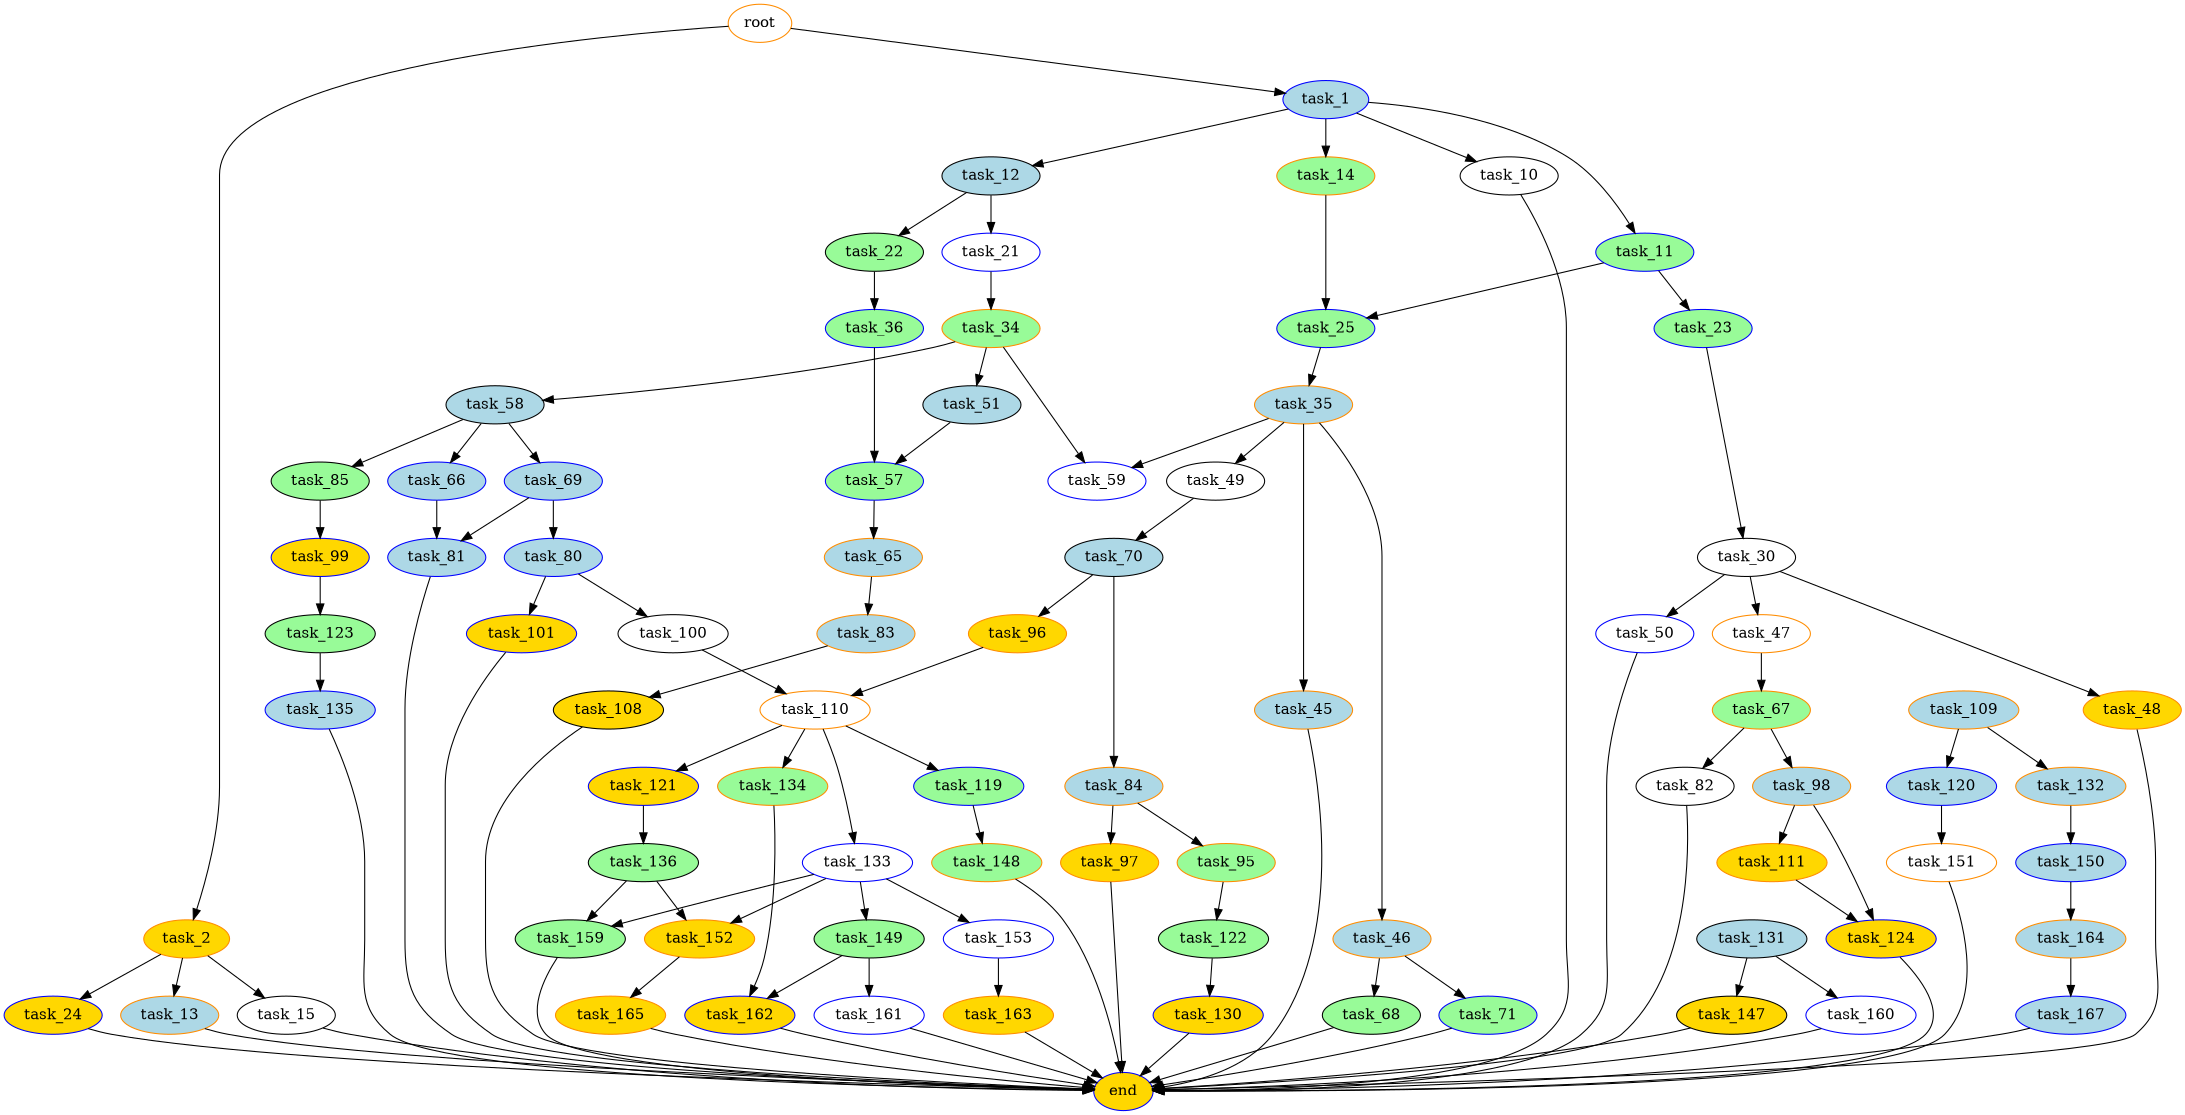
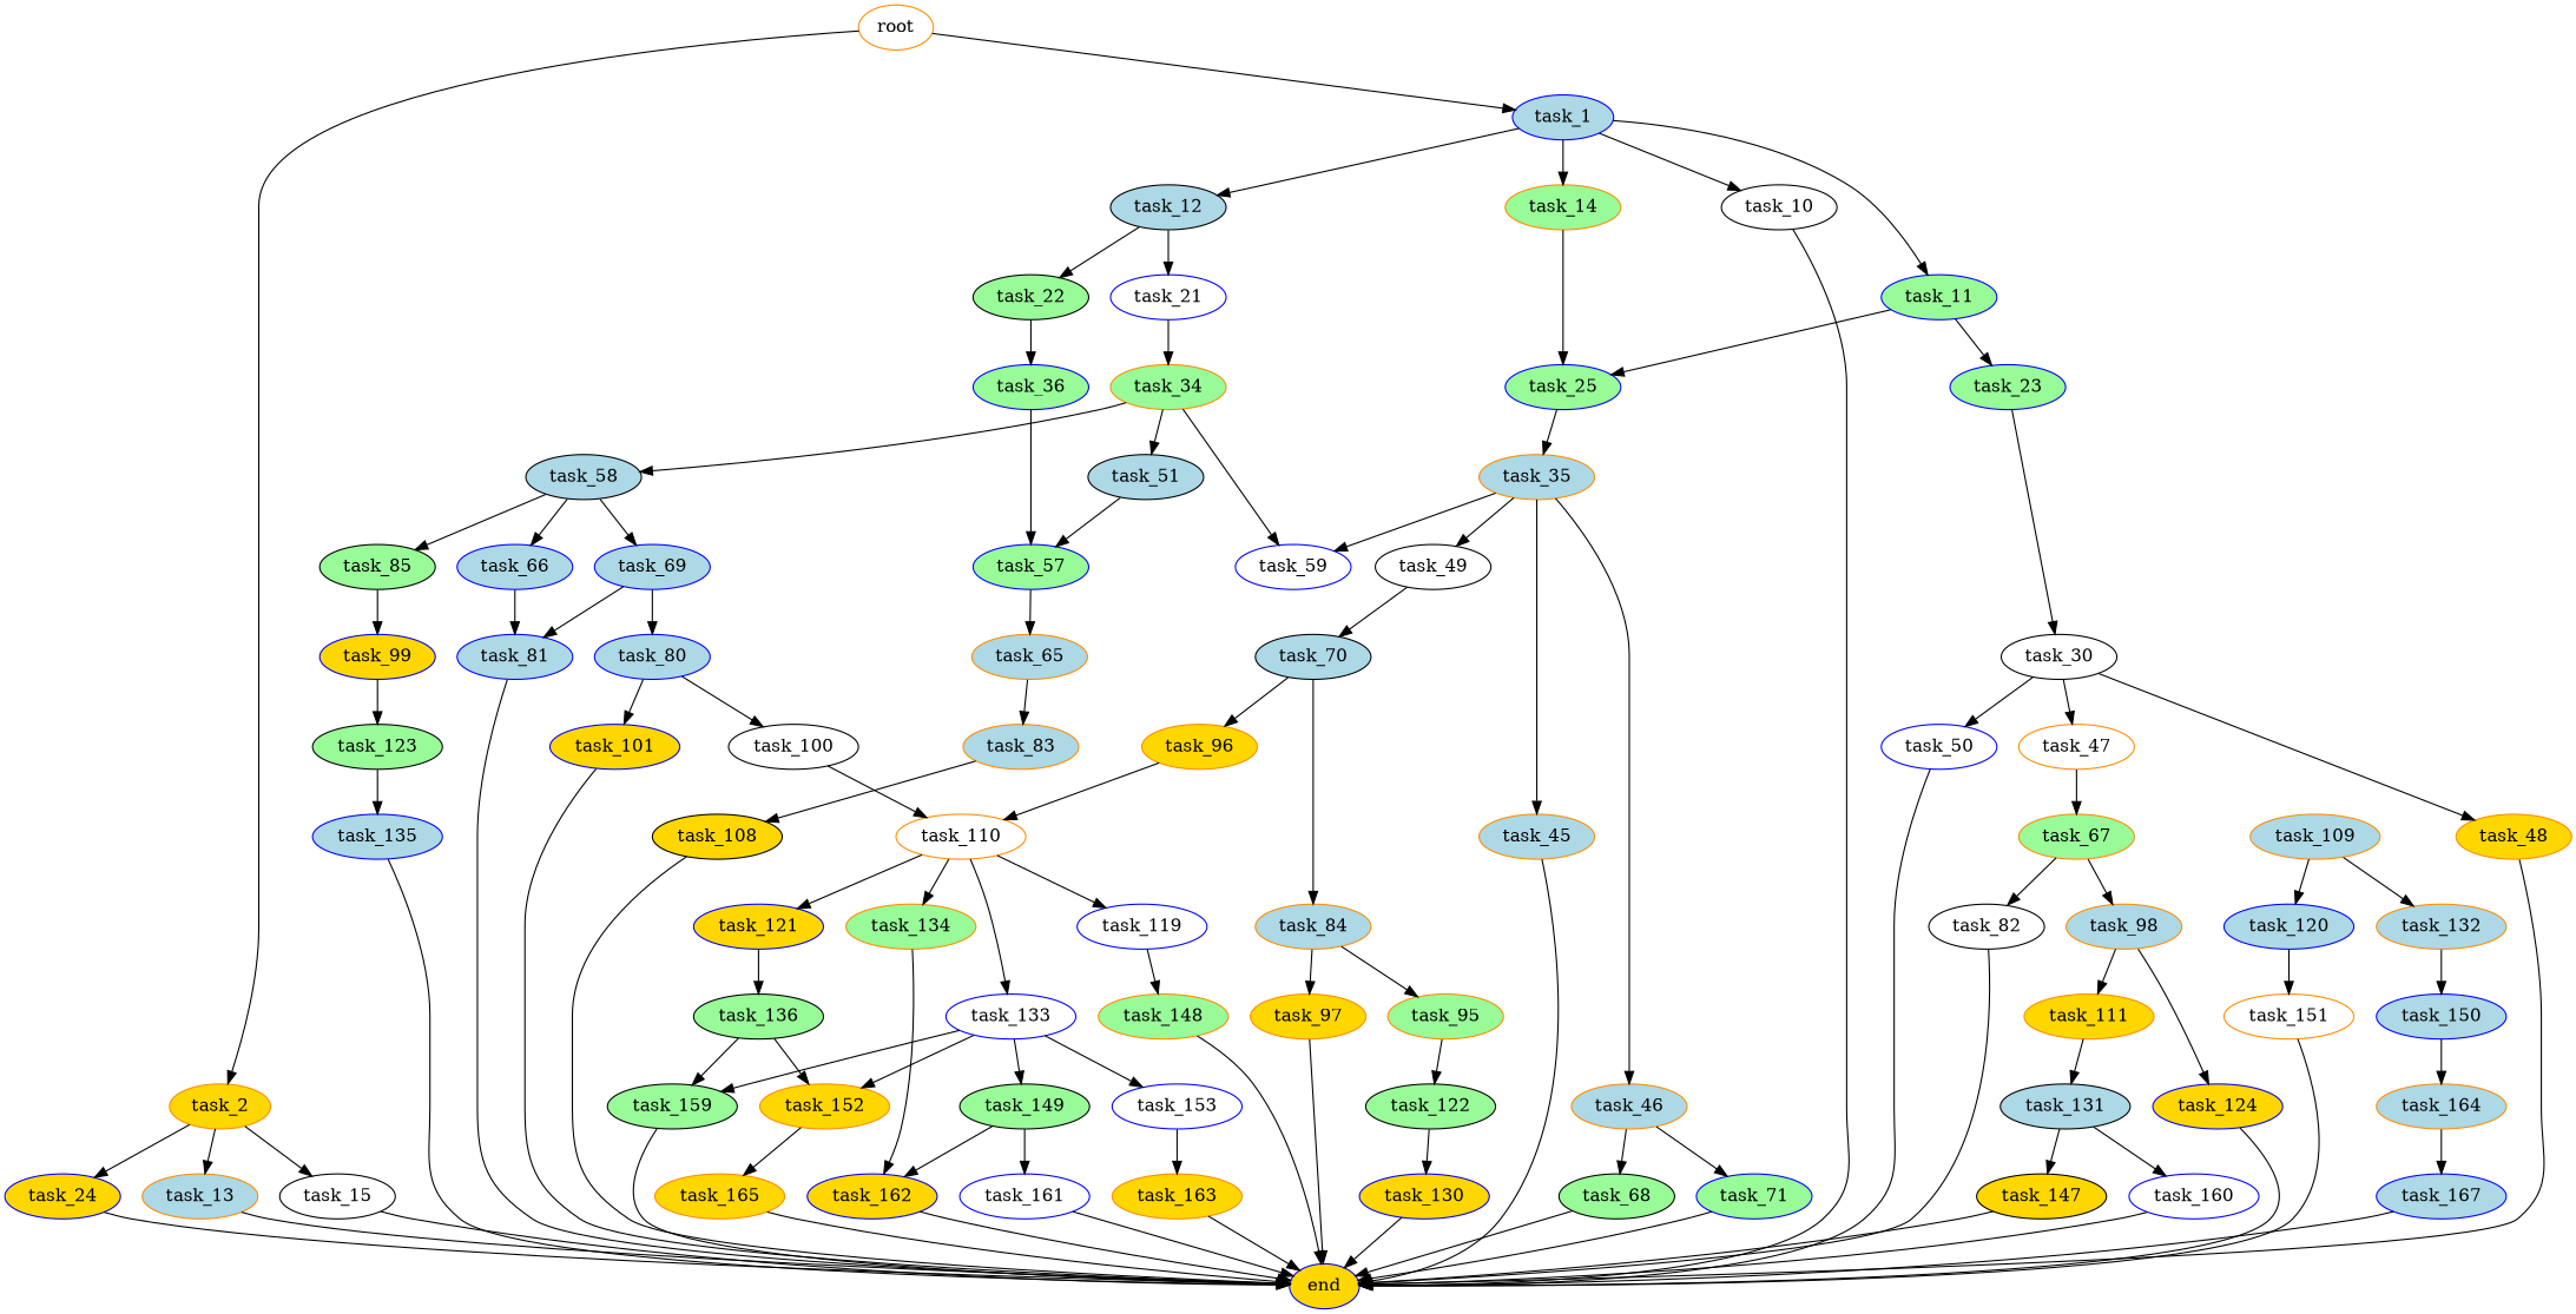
  digraph {
    fontname="DejaVu Serif"
    node [color=blue fillcolor=lightblue fontname="DejaVu Serif" style=filled]
    edge [fontname="DejaVu Serif"]
    root [color=darkorange fillcolor=white]
    task_1
    task_2 [color=darkorange fillcolor=gold]
    task_10 [color=black fillcolor=white]
    task_11 [fillcolor=palegreen]
    task_12 [color=black]
    task_14 [color=darkorange fillcolor=palegreen]
    task_13 [color=darkorange]
    task_15 [color=black fillcolor=white]
    task_24 [fillcolor=gold]
    end [fillcolor=gold]
    task_23 [fillcolor=palegreen]
    task_25 [fillcolor=palegreen]
    task_21 [fillcolor=white]
    task_22 [color=black fillcolor=palegreen]
    task_30 [color=black fillcolor=white]
    task_35 [color=darkorange]
    task_34 [color=darkorange fillcolor=palegreen]
    task_36 [fillcolor=palegreen]
    task_47 [color=darkorange fillcolor=white]
    task_48 [color=darkorange fillcolor=gold]
    task_50 [fillcolor=white]
    task_59 [fillcolor=white]
    task_45 [color=darkorange]
    task_46 [color=darkorange]
    task_49 [color=black fillcolor=white]
    task_51 [color=black]
    task_58 [color=black]
    task_57 [fillcolor=palegreen]
    task_66
    task_69
    task_85 [color=black fillcolor=palegreen]
    task_65 [color=darkorange]
    task_67 [color=darkorange fillcolor=palegreen]
    task_68 [color=black fillcolor=palegreen]
    task_71 [fillcolor=palegreen]
    task_70 [color=black]
    task_82 [color=black fillcolor=white]
    task_98 [color=darkorange]
    task_81
    task_80
    task_99 [fillcolor=gold]
    task_84 [color=darkorange]
    task_96 [color=darkorange fillcolor=gold]
    task_83 [color=darkorange]
    task_111 [color=darkorange fillcolor=gold]
    task_124 [fillcolor=gold]
    task_95 [color=darkorange fillcolor=palegreen]
    task_97 [color=darkorange fillcolor=gold]
    task_110 [color=darkorange fillcolor=white]
    task_108 [color=black fillcolor=gold]
    task_100 [color=black fillcolor=white]
    task_101 [fillcolor=gold]
    task_123 [color=black fillcolor=palegreen]
    task_109 [color=darkorange]
    task_120
    task_132 [color=darkorange]
    task_131 [color=black]
    task_122 [color=black fillcolor=palegreen]
-   task_119 [fillcolor=palegreen]
+   task_119 [fillcolor=white]
    task_121 [fillcolor=gold]
    task_133 [fillcolor=white]
    task_134 [color=darkorange fillcolor=palegreen]
    task_130 [fillcolor=gold]
    task_135
    task_151 [color=darkorange fillcolor=white]
    task_150
    task_148 [color=darkorange fillcolor=palegreen]
    task_136 [color=black fillcolor=palegreen]
    task_149 [color=black fillcolor=palegreen]
    task_152 [color=darkorange fillcolor=gold]
    task_153 [fillcolor=white]
    task_159 [color=black fillcolor=palegreen]
    task_162 [fillcolor=gold]
    task_147 [color=black fillcolor=gold]
    task_160 [fillcolor=white]
    task_164 [color=darkorange]
    task_161 [fillcolor=white]
    task_165 [color=darkorange fillcolor=gold]
    task_163 [color=darkorange fillcolor=gold]
    task_167
    root -> task_1
    root -> task_2
    task_1 -> task_10
    task_1 -> task_11
    task_1 -> task_12
    task_1 -> task_14
    task_2 -> task_13
    task_2 -> task_15
    task_2 -> task_24
    task_10 -> end
    task_11 -> task_23
    task_11 -> task_25
    task_12 -> task_21
    task_12 -> task_22
    task_14 -> task_25
    task_13 -> end
    task_15 -> end
    task_24 -> end
    task_23 -> task_30
    task_25 -> task_35
    task_21 -> task_34
    task_22 -> task_36
    task_30 -> task_47
    task_30 -> task_48
    task_30 -> task_50
    task_35 -> task_59
    task_35 -> task_45
    task_35 -> task_46
    task_35 -> task_49
    task_34 -> task_59
    task_34 -> task_51
    task_34 -> task_58
    task_36 -> task_57
    task_47 -> task_67
    task_48 -> end
    task_50 -> end
    task_45 -> end
    task_46 -> task_68
    task_46 -> task_71
    task_49 -> task_70
    task_51 -> task_57
    task_58 -> task_66
    task_58 -> task_69
    task_58 -> task_85
    task_57 -> task_65
    task_66 -> task_81
    task_69 -> task_81
    task_69 -> task_80
    task_85 -> task_99
    task_65 -> task_83
    task_67 -> task_82
    task_67 -> task_98
    task_68 -> end
    task_71 -> end
    task_70 -> task_84
    task_70 -> task_96
    task_82 -> end
    task_98 -> task_111
    task_98 -> task_124
    task_81 -> end
    task_80 -> task_100
    task_80 -> task_101
    task_99 -> task_123
    task_84 -> task_95
    task_84 -> task_97
    task_96 -> task_110
    task_83 -> task_108
-   task_111 -> task_124
+   task_111 -> task_131
    task_124 -> end
    task_95 -> task_122
    task_97 -> end
    task_110 -> task_119
    task_110 -> task_121
    task_110 -> task_133
    task_110 -> task_134
    task_108 -> end
    task_100 -> task_110
    task_101 -> end
    task_123 -> task_135
    task_109 -> task_120
    task_109 -> task_132
    task_120 -> task_151
    task_132 -> task_150
    task_131 -> task_147
    task_131 -> task_160
    task_122 -> task_130
    task_119 -> task_148
    task_121 -> task_136
    task_133 -> task_149
    task_133 -> task_152
    task_133 -> task_153
    task_133 -> task_159
    task_134 -> task_162
    task_130 -> end
    task_135 -> end
    task_151 -> end
    task_150 -> task_164
    task_148 -> end
    task_136 -> task_152
    task_136 -> task_159
    task_149 -> task_162
    task_149 -> task_161
    task_152 -> task_165
    task_153 -> task_163
    task_159 -> end
    task_162 -> end
    task_147 -> end
    task_160 -> end
    task_164 -> task_167
    task_161 -> end
    task_165 -> end
    task_163 -> end
    task_167 -> end
  }
